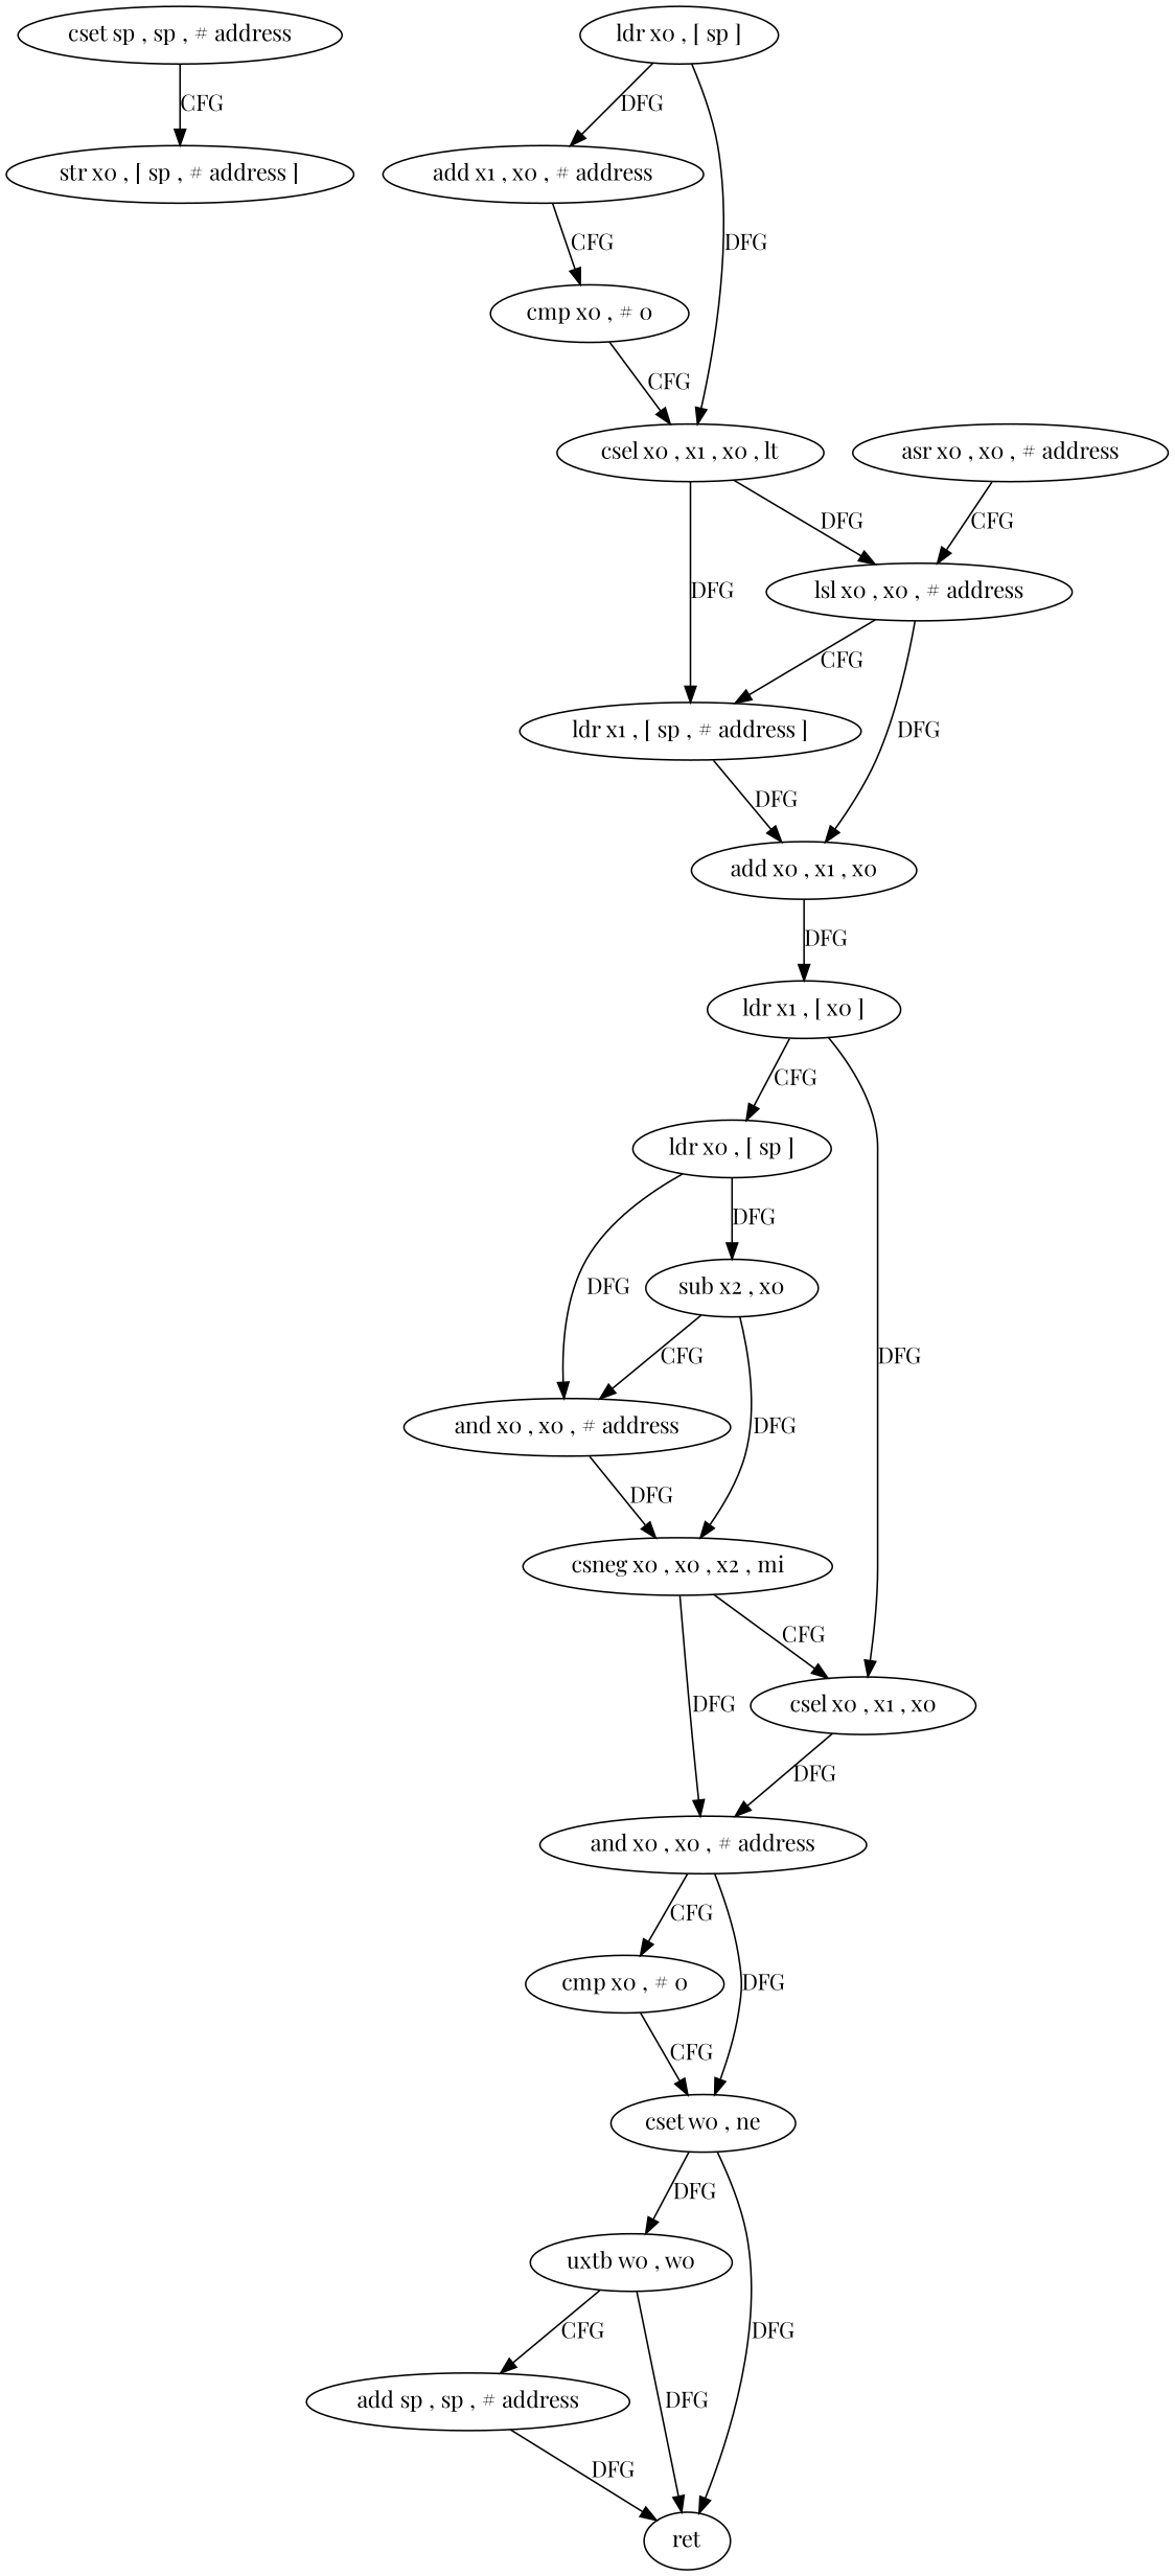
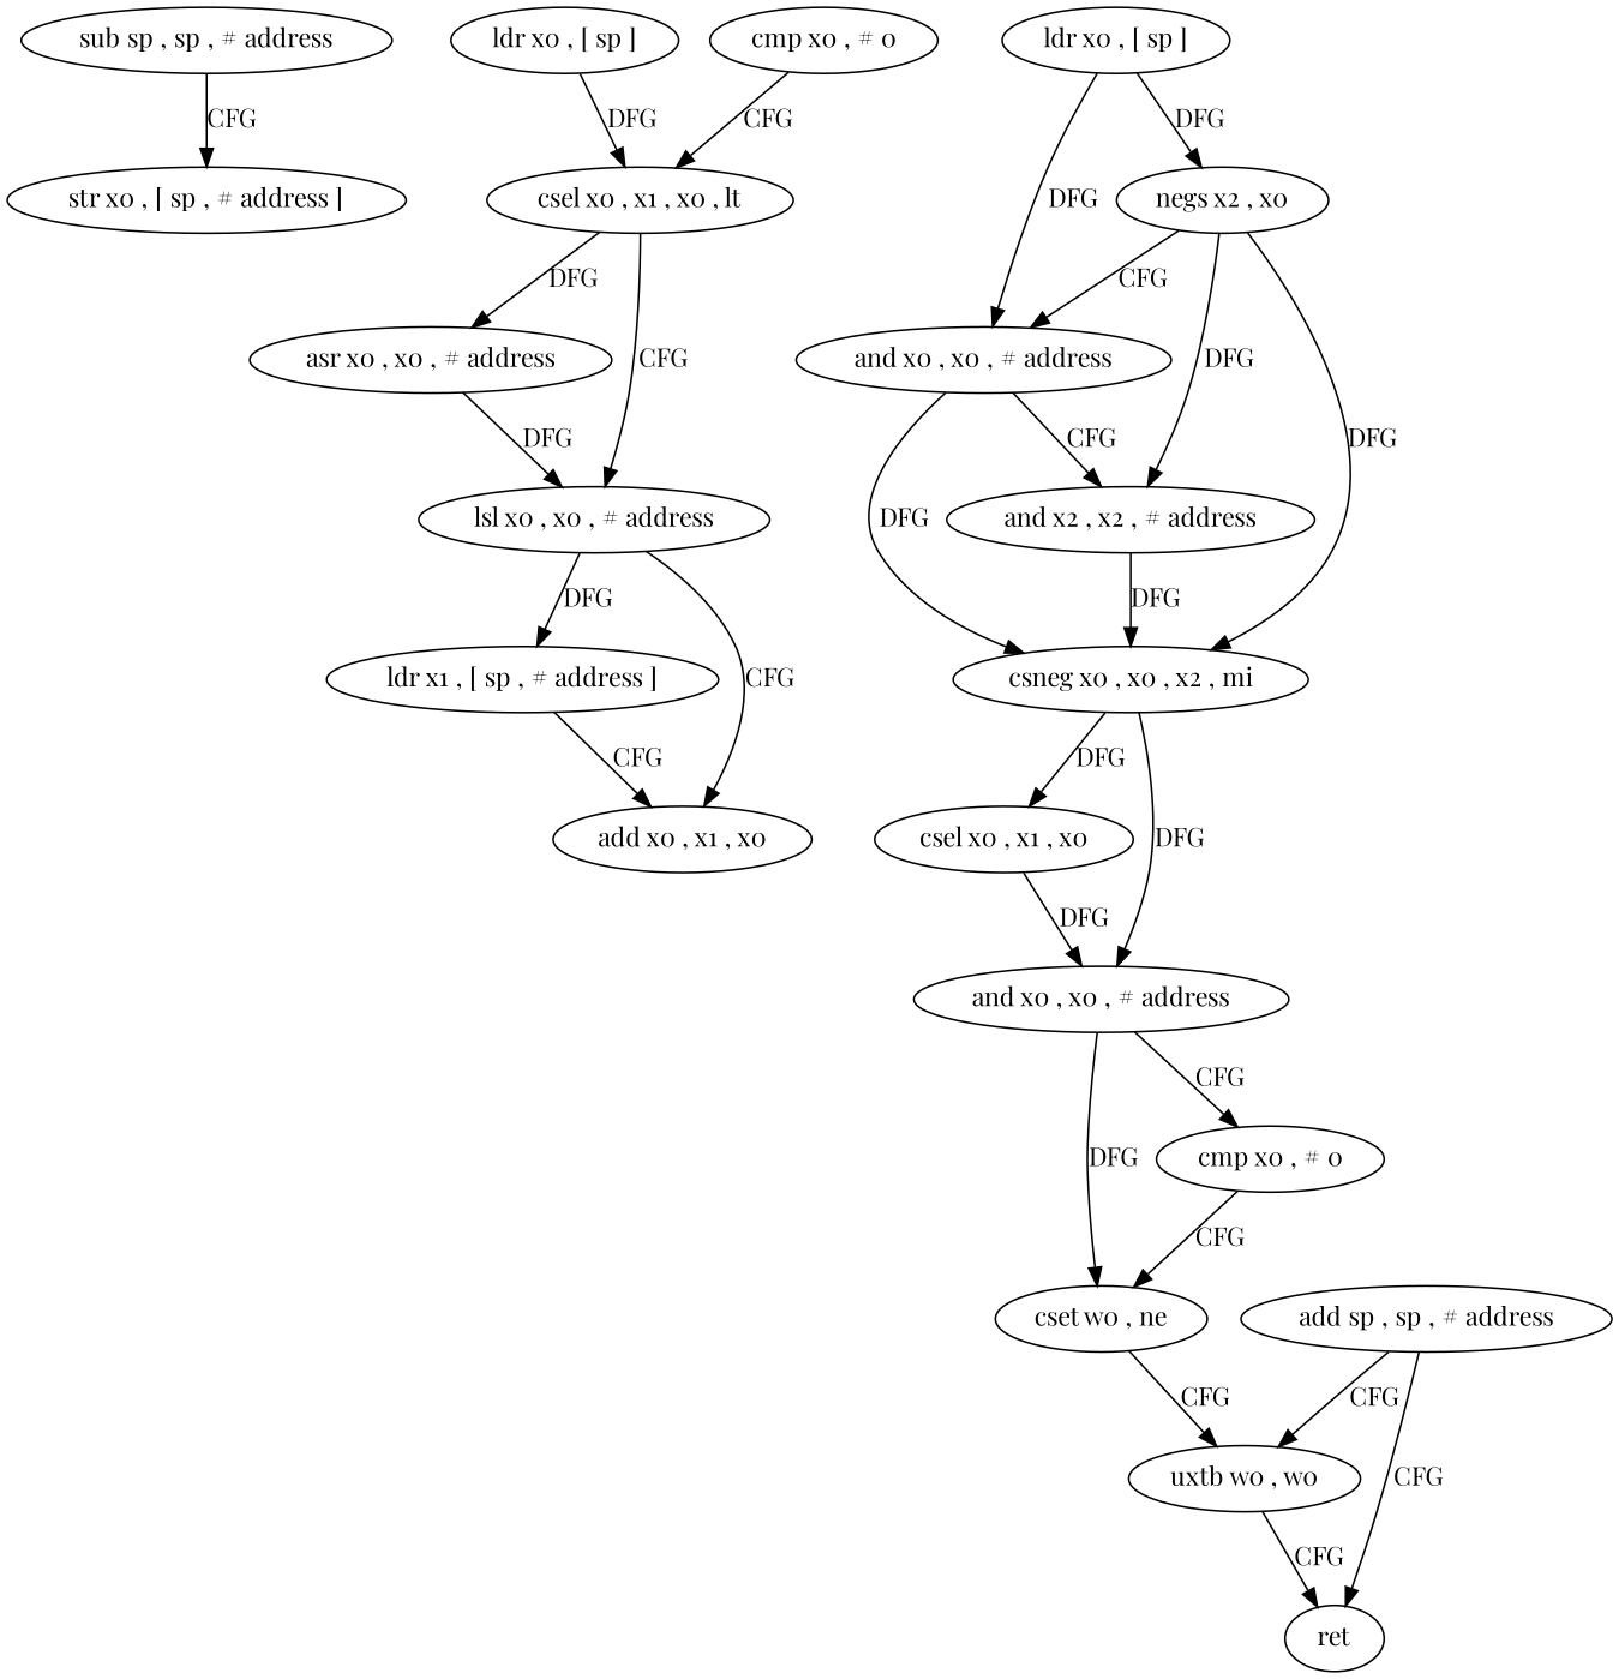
  digraph {
    fontname="Playfair Display"
    node [fontname="Playfair Display"]
    edge [fontname="Playfair Display"]
-   n1 [label="cset sp , sp , # address"]
+   n1 [label="sub sp , sp , # address"]
    n2 [label="str x0 , [ sp , # address ]"]
    n3 [label="ldr x1 , [ sp , # address ]"]
    n4 [label="add x0 , x1 , x0"]
    n5 [label="ldr x0 , [ sp ]"]
-   n6 [label="add x1 , x0 , # address"]
    n7 [label="csel x0 , x1 , x0 , lt"]
    n8 [label="ldr x0 , [ sp ]"]
-   n9 [label="sub x2 , x0"]
+   n9 [label="negs x2 , x0"]
    n10 [label="and x0 , x0 , # address"]
    n11 [label="cmp x0 , # 0"]
    n12 [label="asr x0 , x0 , # address"]
    n13 [label="lsl x0 , x0 , # address"]
-   n14 [label="ldr x1 , [ x0 ]"]
    n15 [label="csel x0 , x1 , x0"]
    n16 [label="and x0 , x0 , # address"]
+   n17 [label="and x2 , x2 , # address"]
    n18 [label="csneg x0 , x0 , x2 , mi"]
    n19 [label="cmp x0 , # 0"]
    n20 [label="cset w0 , ne"]
    n21 [label="uxtb w0 , w0"]
    n22 [label=ret]
    n23 [label="add sp , sp , # address"]
    n1 -> n2 [label=CFG]
-   n3 -> n4 [label=DFG]
-   n4 -> n14 [label=DFG]
-   n5 -> n6 [label=DFG]
+   n3 -> n4 [label=CFG]
    n5 -> n7 [label=DFG]
-   n6 -> n11 [label=CFG]
-   n7 -> n3 [label=DFG]
-   n7 -> n13 [label=DFG]
+   n7 -> n12 [label=DFG]
+   n7 -> n13 [label=CFG]
    n8 -> n9 [label=DFG]
    n8 -> n10 [label=DFG]
    n9 -> n10 [label=CFG]
+   n9 -> n17 [label=DFG]
    n9 -> n18 [label=DFG]
+   n10 -> n17 [label=CFG]
    n10 -> n18 [label=DFG]
    n11 -> n7 [label=CFG]
-   n12 -> n13 [label=CFG]
-   n13 -> n3 [label=CFG]
-   n13 -> n4 [label=DFG]
-   n14 -> n8 [label=CFG]
-   n14 -> n15 [label=DFG]
+   n12 -> n13 [label=DFG]
+   n13 -> n3 [label=DFG]
+   n13 -> n4 [label=CFG]
    n15 -> n16 [label=DFG]
    n16 -> n19 [label=CFG]
    n16 -> n20 [label=DFG]
-   n18 -> n15 [label=CFG]
+   n17 -> n18 [label=DFG]
+   n18 -> n15 [label=DFG]
    n18 -> n16 [label=DFG]
    n19 -> n20 [label=CFG]
-   n20 -> n21 [label=DFG]
-   n20 -> n22 [label=DFG]
-   n21 -> n22 [label=DFG]
-   n21 -> n23 [label=CFG]
-   n23 -> n22 [label=DFG]
+   n20 -> n21 [label=CFG]
+   n21 -> n22 [label=CFG]
+   n23 -> n21 [label=CFG]
+   n23 -> n22 [label=CFG]
  }
